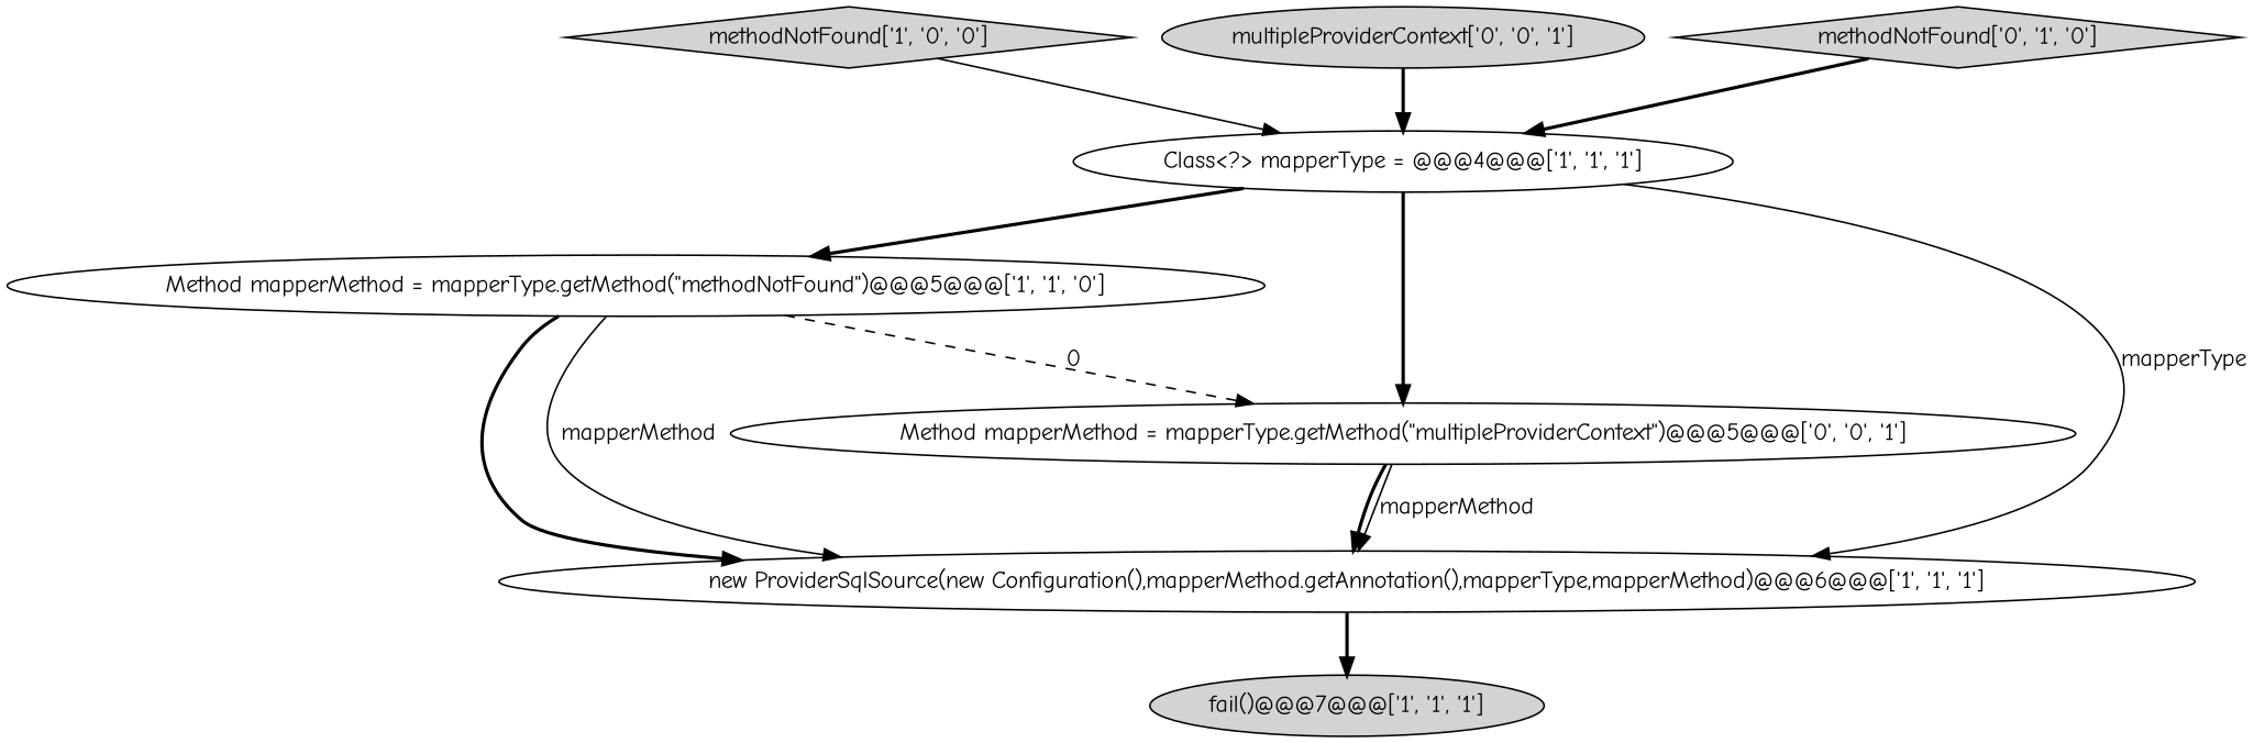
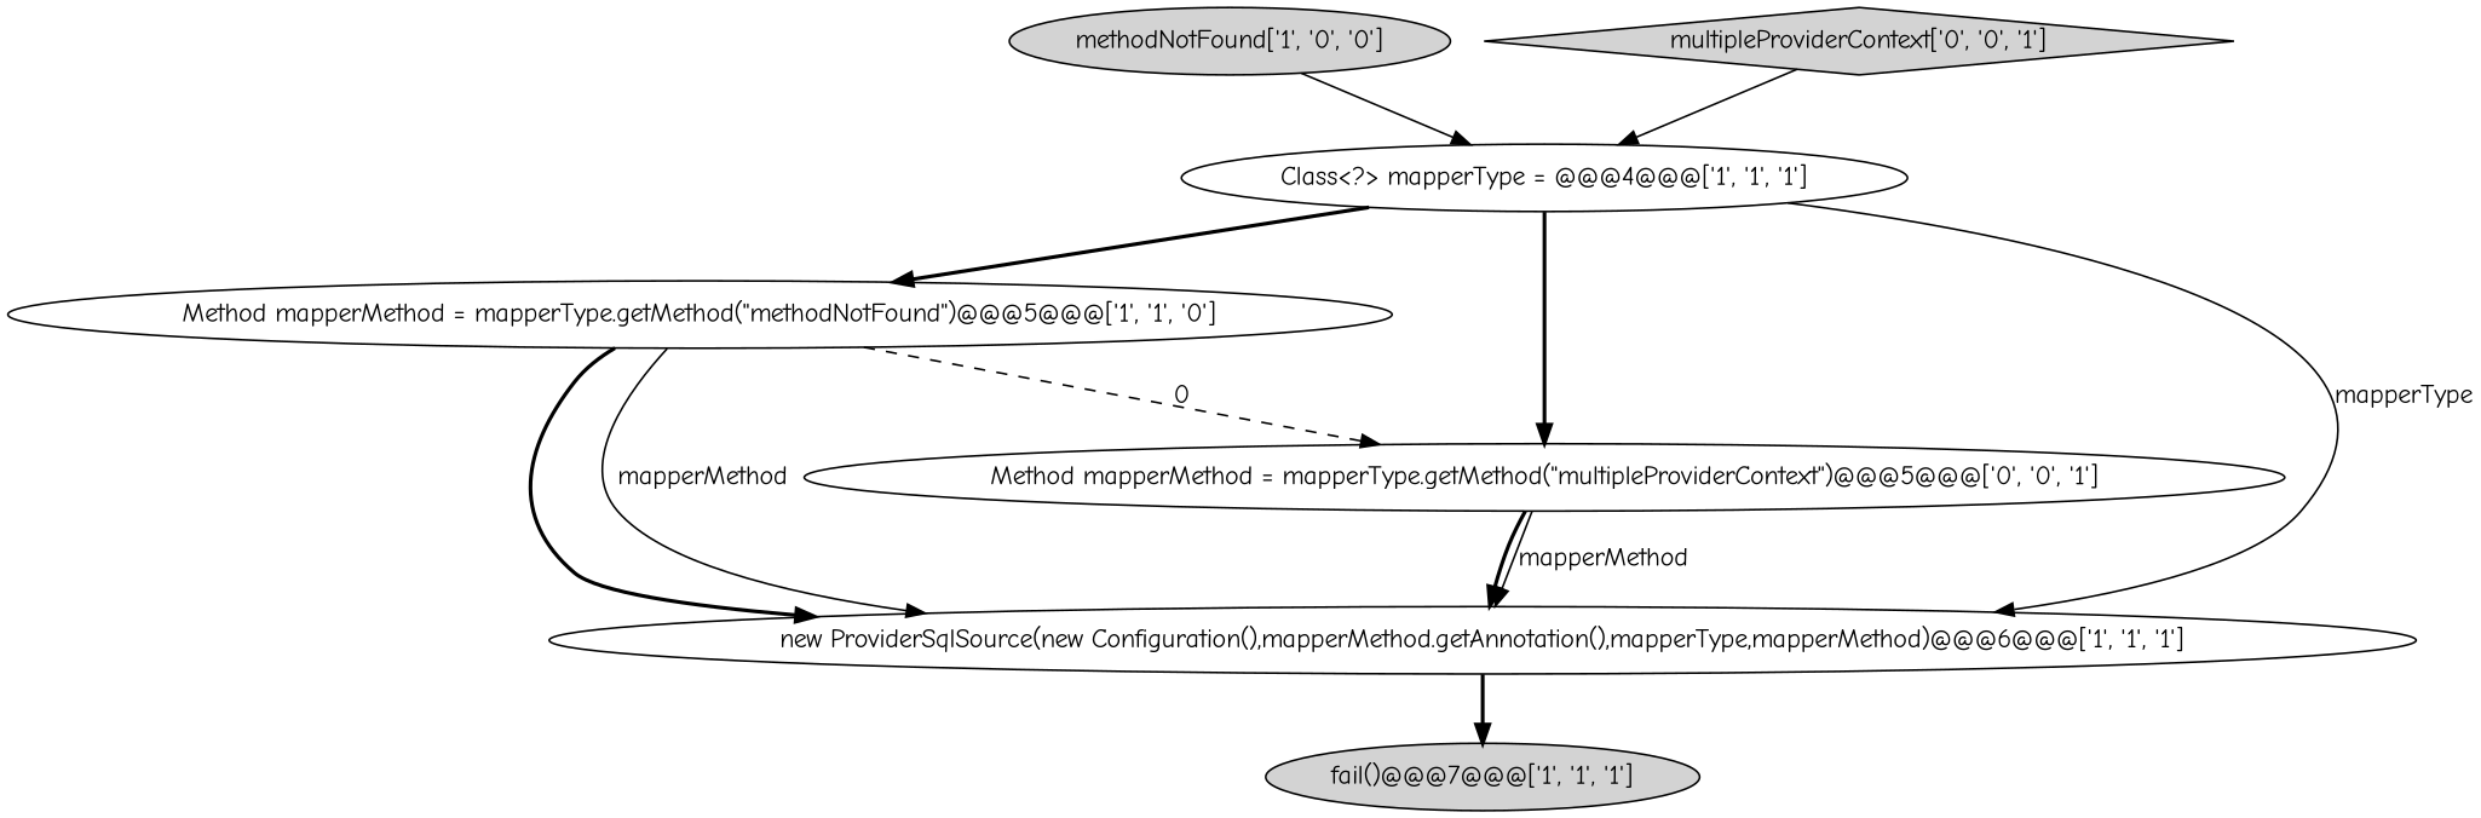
  digraph {
    fontname="Comic Neue"
    node [fillcolor=white fontname="Comic Neue" shape=ellipse style=filled]
    edge [fontname="Comic Neue" style=bold]
    n1 [label="Method mapperMethod = mapperType.getMethod(\"methodNotFound\")@@@5@@@['1', '1', '0']"]
    n2 [label="new ProviderSqlSource(new Configuration(),mapperMethod.getAnnotation(),mapperType,mapperMethod)@@@6@@@['1', '1', '1']"]
    n3 [label="Method mapperMethod = mapperType.getMethod(\"multipleProviderContext\")@@@5@@@['0', '0', '1']"]
    n4 [fillcolor=lightgray label="fail()@@@7@@@['1', '1', '1']"]
-   n5 [fillcolor=lightgray label="methodNotFound['1', '0', '0']" shape=diamond]
+   n5 [fillcolor=lightgray label="methodNotFound['1', '0', '0']"]
    n6 [label="Class<?> mapperType = @@@4@@@['1', '1', '1']"]
-   n7 [fillcolor=lightgray label="multipleProviderContext['0', '0', '1']"]
-   n8 [fillcolor=lightgray label="methodNotFound['0', '1', '0']" shape=diamond]
+   n7 [fillcolor=lightgray label="multipleProviderContext['0', '0', '1']" shape=diamond]
    n1 -> n2
    n1 -> n2 [label=mapperMethod style=solid]
    n1 -> n3 [label=0 style=dashed]
    n2 -> n4
    n3 -> n2 [label=mapperMethod style=solid]
    n3 -> n2
    n5 -> n6 [style=solid]
    n6 -> n1
    n6 -> n2 [label=mapperType style=solid]
    n6 -> n3
-   n7 -> n6
-   n8 -> n6
+   n7 -> n6 [style=solid]
  }
